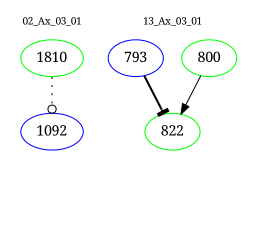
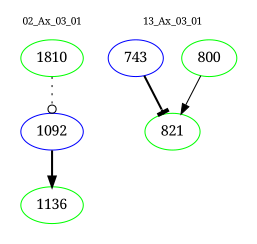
  digraph {
    fontname="Noto Serif"
    node [color=green fontname="Noto Serif"]
    edge [arrowhead=normal color=black fontname="Noto Serif" style=bold]
    n1 [label=1810]
    n2 [color=blue label=1092]
+   n3 [label=1136]
    n4 [label=800]
-   n5 [color=blue label=793]
-   n6 [label=822]
+   n5 [color=blue label=743]
+   n6 [label=821]
    subgraph cluster_1 {
      color=white
      fontsize=10
      label="02_Ax_03_01"
      n1
      n2
+     n3
    }
    subgraph cluster_2 {
      color=white
      fontsize=10
      label="13_Ax_03_01"
      n4
      n5
      n6
    }
    n1 -> n2 [arrowhead=odot style=dotted]
+   n2 -> n3
    n4 -> n6 [style=solid]
    n5 -> n6 [arrowhead=tee]
  }
